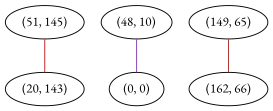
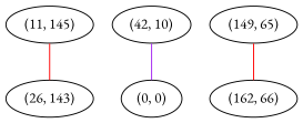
  graph {
    fontname="EB Garamond"
    node [fontname="EB Garamond"]
    edge [color=red fontname="EB Garamond" weight=1]
-   "(11, 145)" [label="(51, 145)"]
-   "(20, 143)"
-   "(48, 10)"
+   "(11, 145)"
+   "(20, 143)" [label="(26, 143)"]
+   "(48, 10)" [label="(42, 10)"]
    "(0, 0)"
    "(149, 65)"
    "(162, 66)"
    "(11, 145)" -- "(20, 143)"
    "(48, 10)" -- "(0, 0)" [color=purple weight=4]
    "(149, 65)" -- "(162, 66)"
  }
